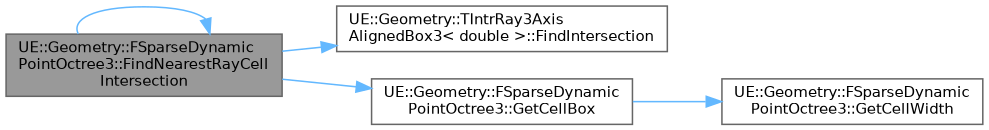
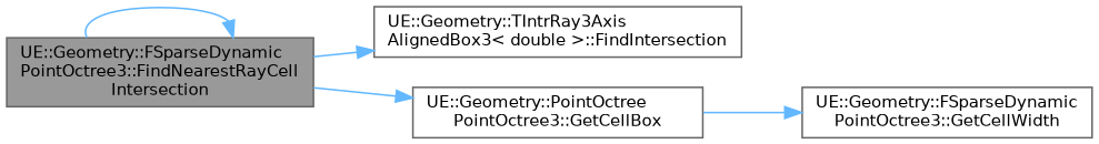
  digraph {
    rankdir=LR
    node [color=grey40 fillcolor=white fontname=Helvetica fontsize=10 shape=box style=filled]
    edge [color=steelblue1 fontname=Helvetica fontsize=10 labelfontname=Helvetica labelfontsize=10 style=solid]
    n1 [color=gray40 fillcolor=grey60 fontcolor=black height=0.2 label="UE::Geometry::FSparseDynamic\lPointOctree3::FindNearestRayCell\lIntersection" width=0.4]
    n2 [height=0.2 label="UE::Geometry::TIntrRay3Axis\lAlignedBox3\< double \>::FindIntersection" width=0.4]
-   n3 [height=0.2 label="UE::Geometry::FSparseDynamic\lPointOctree3::GetCellBox" width=0.4]
+   n3 [height=0.2 label="UE::Geometry::PointOctree\lPointOctree3::GetCellBox" width=0.4]
    n4 [height=0.2 label="UE::Geometry::FSparseDynamic\lPointOctree3::GetCellWidth" width=0.4]
    n1 -> n1
    n1 -> n2
    n1 -> n3
    n3 -> n4
  }
